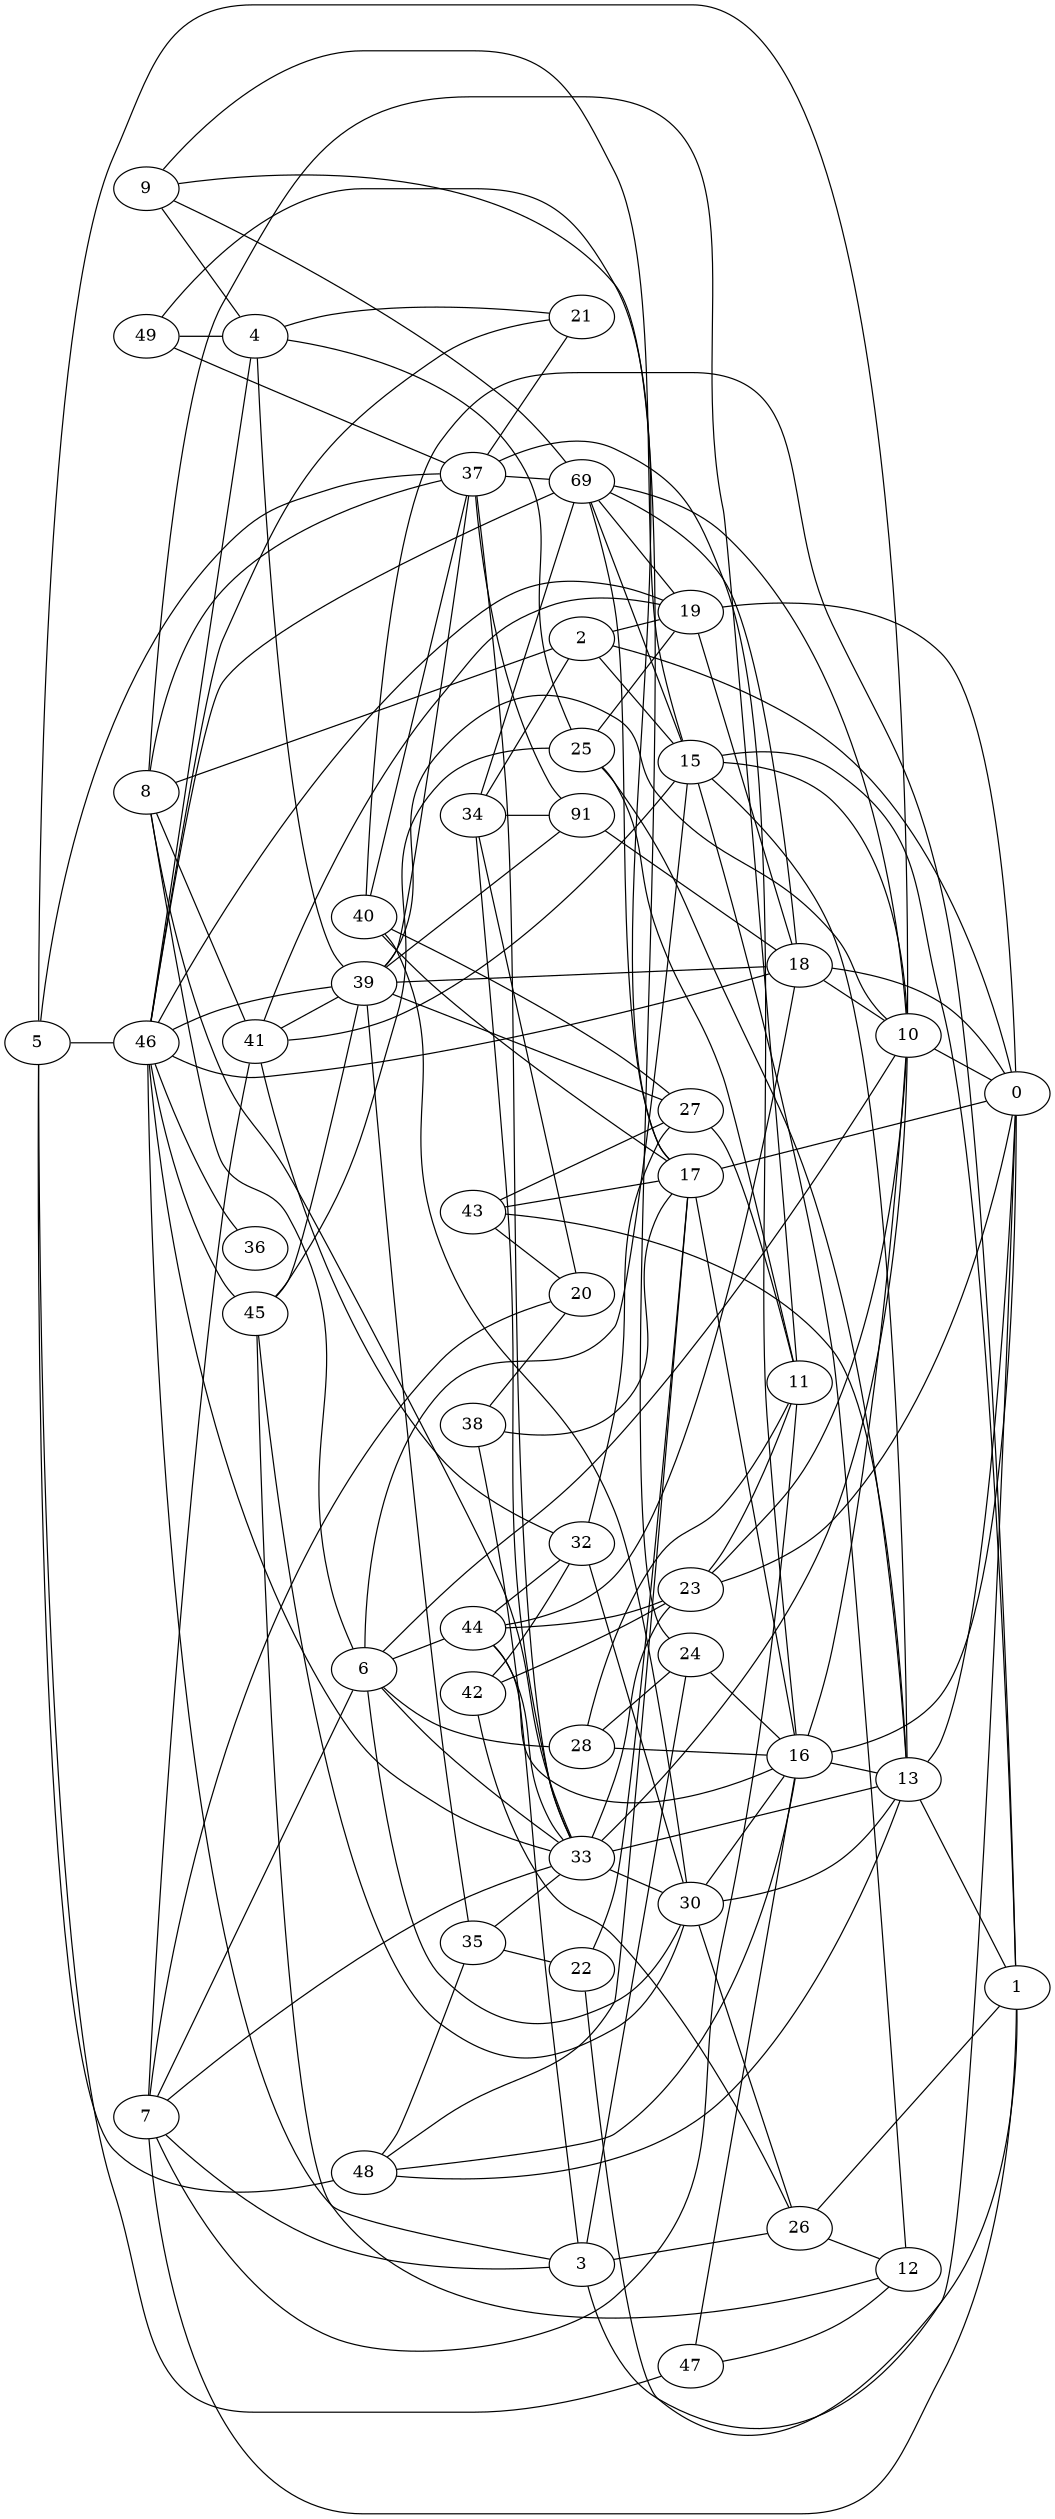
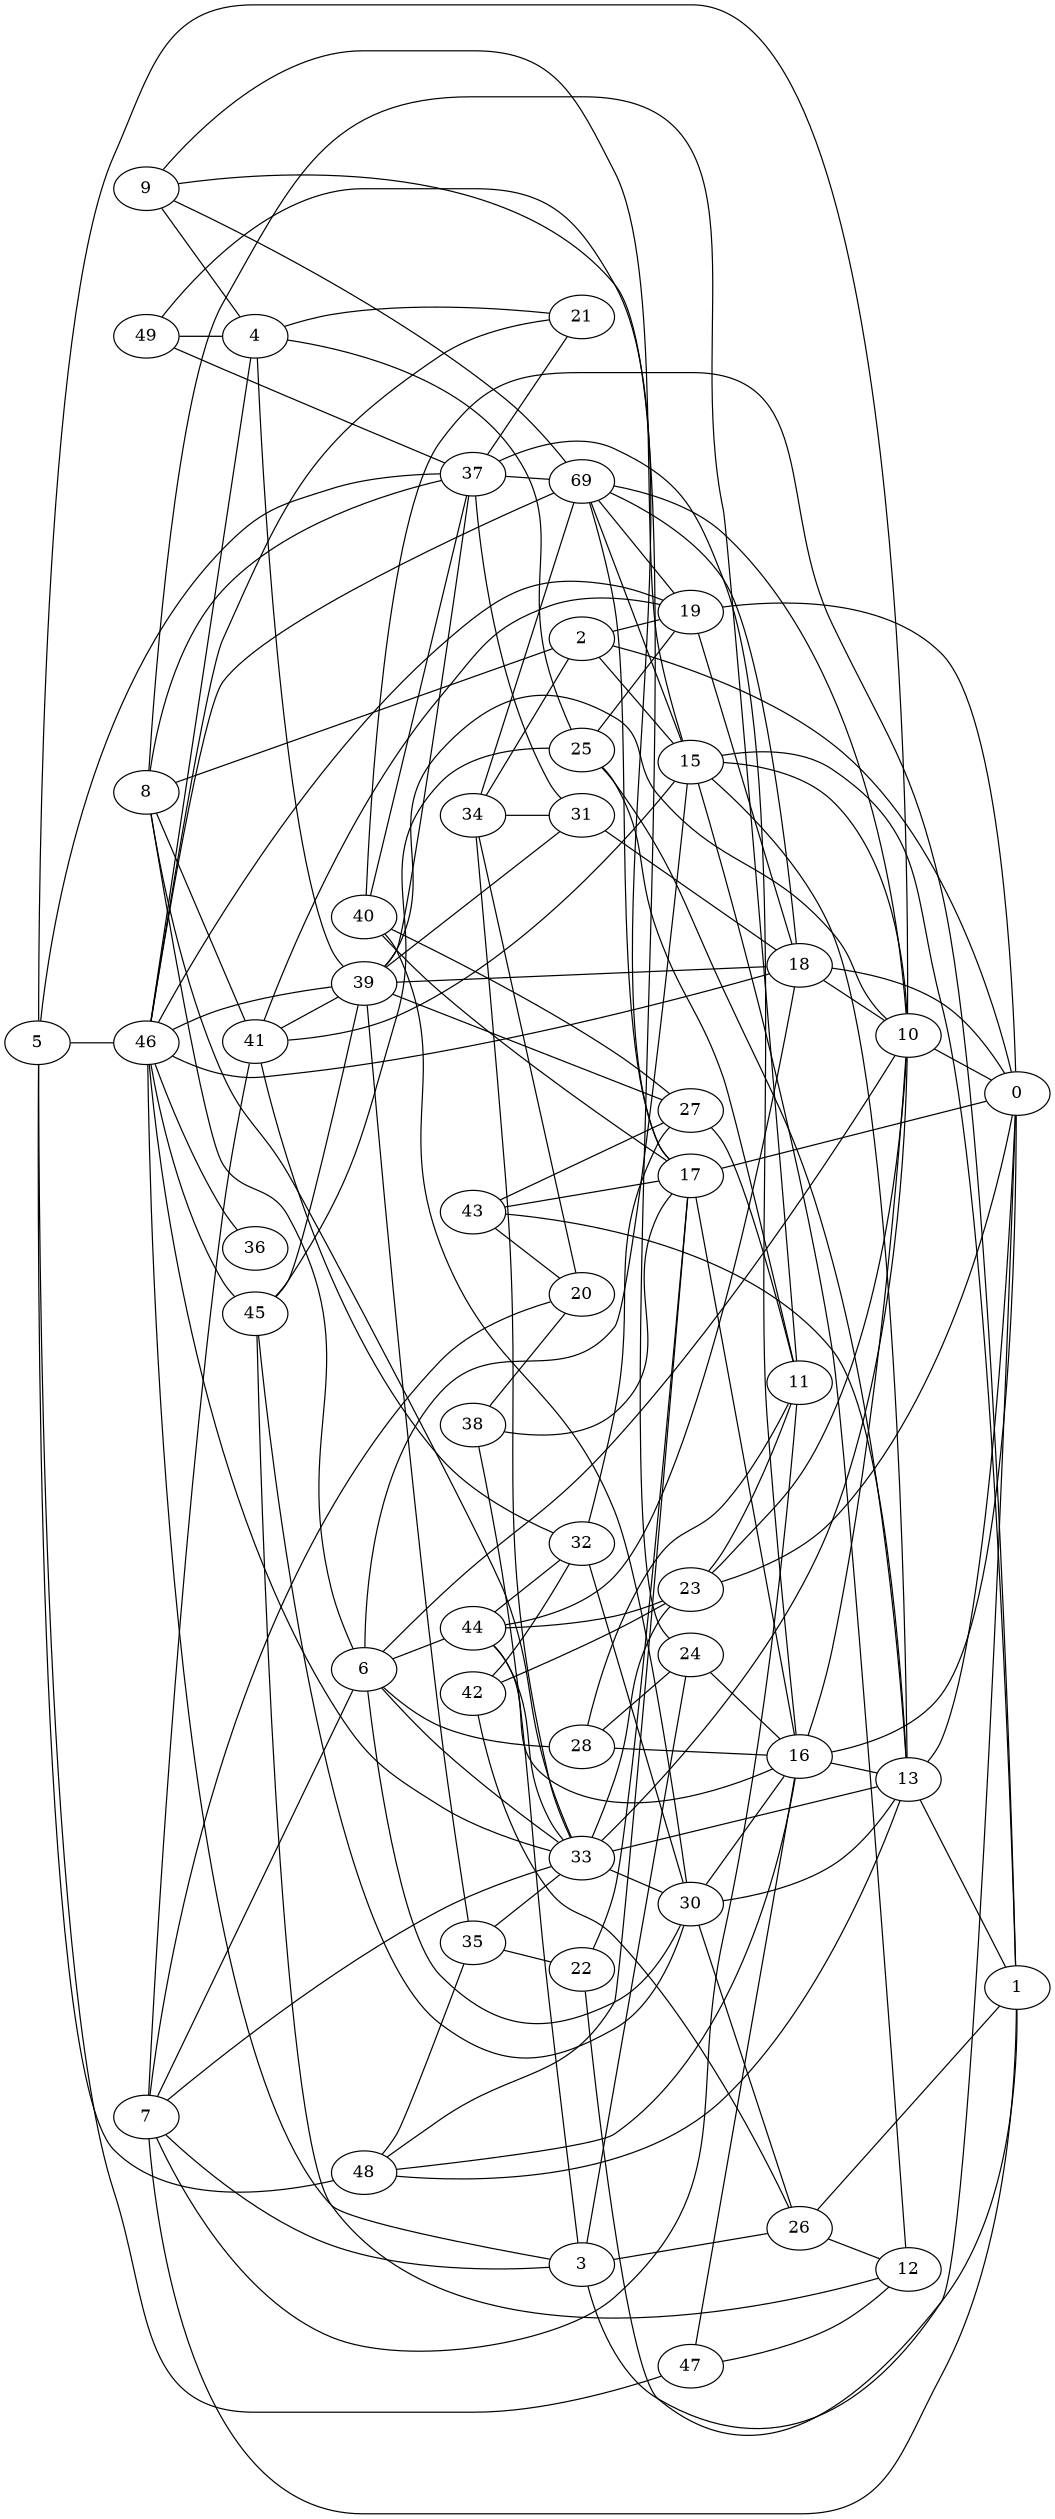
  digraph {
    rankdir=LR
    edge [color=black dir=none]
    44
    18
    32
    33
    16
    23
    10
    0
    22
    17
    1
    43
    13
    27
    20
    38
    3
    41
    39
    15
    19
    30
    5
    37
    48
    46
    47
    21
    n29 [label=69]
-   31 [label=91]
+   31
    35
    9
    4
    24
    25
    40
    11
    12
    36
    45
    26
    8
    2
    6
    34
    7
    28
    42
    49
    subgraph sub_1 {
      44
      18
      32
      33
      16
      23
      10
      0
      22
      17
      1
      43
      13
      27
      20
      38
      3
      41
      39
      15
      19
      30
      5
      37
      48
      46
      47
      21
      n29
      31
      35
      9
      4
      24
      25
      40
      11
      12
      36
      45
      26
      8
      2
      6
      34
      7
      28
      42
      49
    }
    44 -> 18
    44 -> 32
    44 -> 33
    44 -> 16
    44 -> 23
    18 -> 10
    18 -> 0
    32 -> 27
    32 -> 30
    33 -> 23
    33 -> 10
    33 -> 13
    33 -> 30
    16 -> 10
    16 -> 0
    16 -> 13
    23 -> 10
    23 -> 0
    23 -> 11
    10 -> 0
    22 -> 17
    22 -> 1
    17 -> 16
    17 -> 0
    43 -> 17
    43 -> 13
    43 -> 27
    43 -> 20
    13 -> 0
    13 -> 1
    27 -> 11
    38 -> 17
    38 -> 20
    38 -> 3
    3 -> 0
    3 -> 24
    3 -> 26
    41 -> 32
    41 -> 39
    41 -> 15
    41 -> 19
    39 -> 18
    39 -> 10
    39 -> 27
    39 -> 37
    39 -> 31
    39 -> 35
    15 -> 10
    15 -> 1
    15 -> 13
    15 -> 12
    19 -> 18
    19 -> 0
    30 -> 16
    30 -> 13
    30 -> 26
    5 -> 10
    5 -> 37
    5 -> 48
    5 -> 46
    5 -> 47
-   37 -> 33
    37 -> 16
    37 -> 21
    37 -> n29
    37 -> 31
    48 -> 16
    48 -> 17
    48 -> 13
    48 -> 35
    46 -> 18
    46 -> 33
    46 -> 3
    46 -> 39
    46 -> 19
    46 -> 21
    46 -> n29
    46 -> 4
    46 -> 36
    46 -> 45
    47 -> 16
    47 -> 12
    n29 -> 18
    n29 -> 10
    n29 -> 17
    n29 -> 15
    n29 -> 19
    31 -> 18
    35 -> 33
    35 -> 22
    9 -> 15
    9 -> n29
    9 -> 4
    9 -> 24
    4 -> 39
    4 -> 21
    4 -> 25
    24 -> 16
    25 -> 13
    25 -> 19
    25 -> 11
    40 -> 17
    40 -> 1
    40 -> 27
    40 -> 30
    40 -> 37
    45 -> 39
    45 -> 30
    45 -> 25
    45 -> 12
    26 -> 1
    26 -> 12
    8 -> 33
    8 -> 41
    8 -> 37
    8 -> 11
    8 -> 2
    8 -> 6
    2 -> 0
    2 -> 15
    2 -> 19
    6 -> 44
    6 -> 33
    6 -> 10
    6 -> 15
    6 -> 30
    6 -> 28
    34 -> 33
    34 -> 20
    34 -> n29
    34 -> 31
    34 -> 2
    7 -> 33
    7 -> 1
    7 -> 20
    7 -> 3
    7 -> 41
    7 -> 11
    7 -> 6
    28 -> 16
    28 -> 24
    28 -> 11
    42 -> 32
    42 -> 23
    42 -> 26
    49 -> 17
    49 -> 37
    49 -> 4
  }
